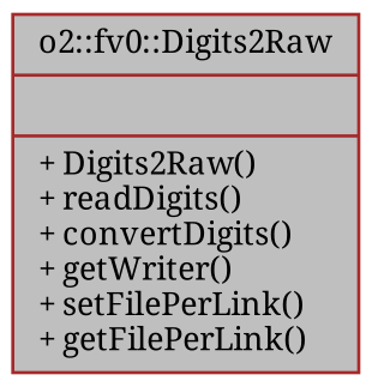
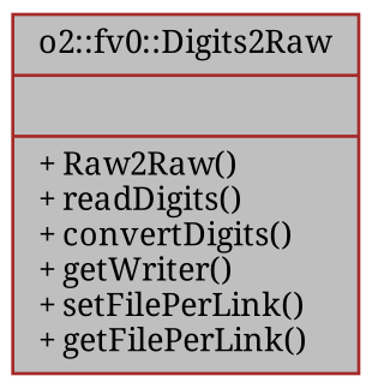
  digraph {
    fontname="Noto Serif"
-   n1 [color=brown fillcolor=grey75 fontcolor=black fontname="Noto Serif" fontsize=10 height=0.2 label="{o2::fv0::Digits2Raw\n||+ Digits2Raw()\l+ readDigits()\l+ convertDigits()\l+ getWriter()\l+ setFilePerLink()\l+ getFilePerLink()\l}" shape=record style=filled width=0.4]
+   n1 [color=brown fillcolor=grey75 fontcolor=black fontname="Noto Serif" fontsize=10 height=0.2 label="{o2::fv0::Digits2Raw\n||+ Raw2Raw()\l+ readDigits()\l+ convertDigits()\l+ getWriter()\l+ setFilePerLink()\l+ getFilePerLink()\l}" shape=record style=filled width=0.4]
  }
